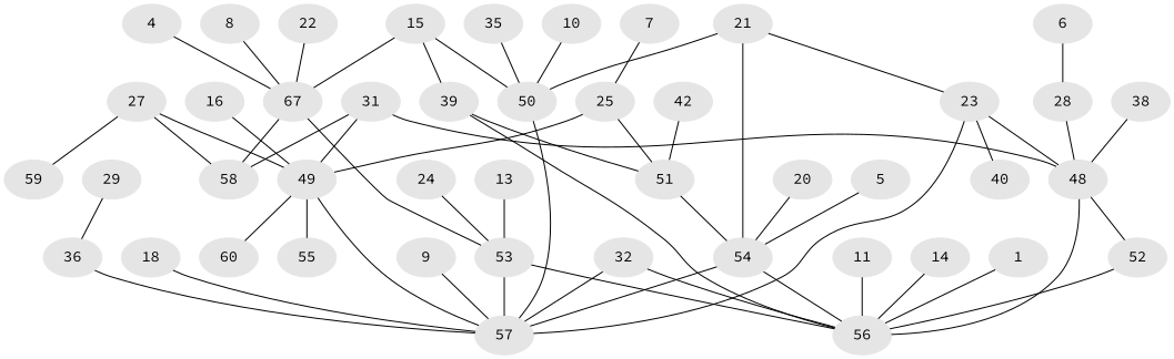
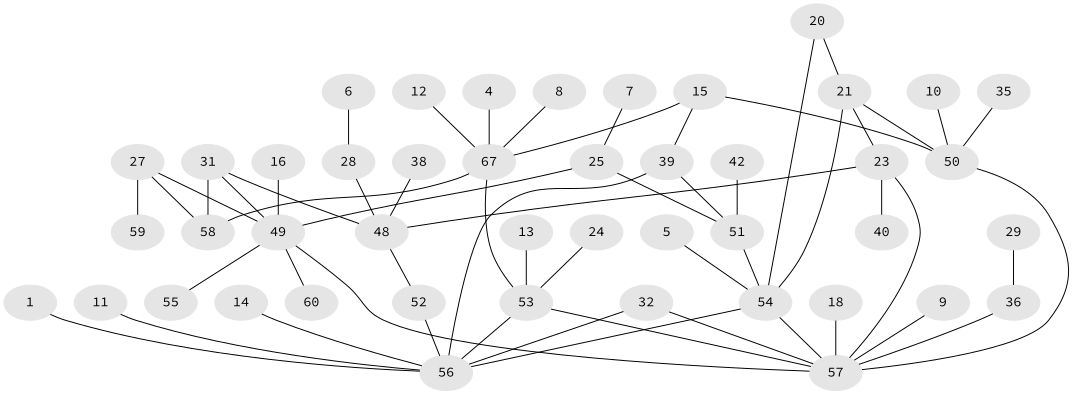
  graph {
    fontname="Source Code Pro"
    node [color=gray90 fontname="Source Code Pro" style=filled]
    edge [fontname="Source Code Pro" weight=1.0]
    1
    56
    n3 [label=67]
    4
    53
    58
    5
    54
    57
    6
    28
    48
    7
    25
    49
    51
    8
    9
    10
    50
    11
-   12 [label=22]
+   12
    13
    14
    15
    39
    16
    55
    60
    18
    20
    21
    23
    40
    52
    24
    27
    59
    38
    29
    36
    31
    32
    35
    42
    1 -- 56
    n3 -- 53
    n3 -- 58
    4 -- n3
    53 -- 56
    53 -- 57
    5 -- 54
    54 -- 56
    54 -- 57
    6 -- 28
    28 -- 48
-   48 -- 56
    48 -- 52
    7 -- 25
    25 -- 49
    25 -- 51 [weight=2.0]
    49 -- 57
    49 -- 55 [weight=2.0]
    49 -- 60
    51 -- 54
    8 -- n3
    9 -- 57
    10 -- 50
    50 -- 57
    11 -- 56
    12 -- n3 [weight=2.0]
    13 -- 53
    14 -- 56
    15 -- n3
    15 -- 50
    15 -- 39
    39 -- 56
    39 -- 51
    16 -- 49
    18 -- 57
    20 -- 54
+   20 -- 21
    21 -- 54 [weight=2.0]
    21 -- 50
    21 -- 23
    23 -- 57
    23 -- 48
    23 -- 40
    52 -- 56
    24 -- 53
    27 -- 58
    27 -- 49
    27 -- 59
    38 -- 48
    29 -- 36
    36 -- 57
    31 -- 58
    31 -- 48
    31 -- 49
    32 -- 56
    32 -- 57
    35 -- 50
    42 -- 51
  }
